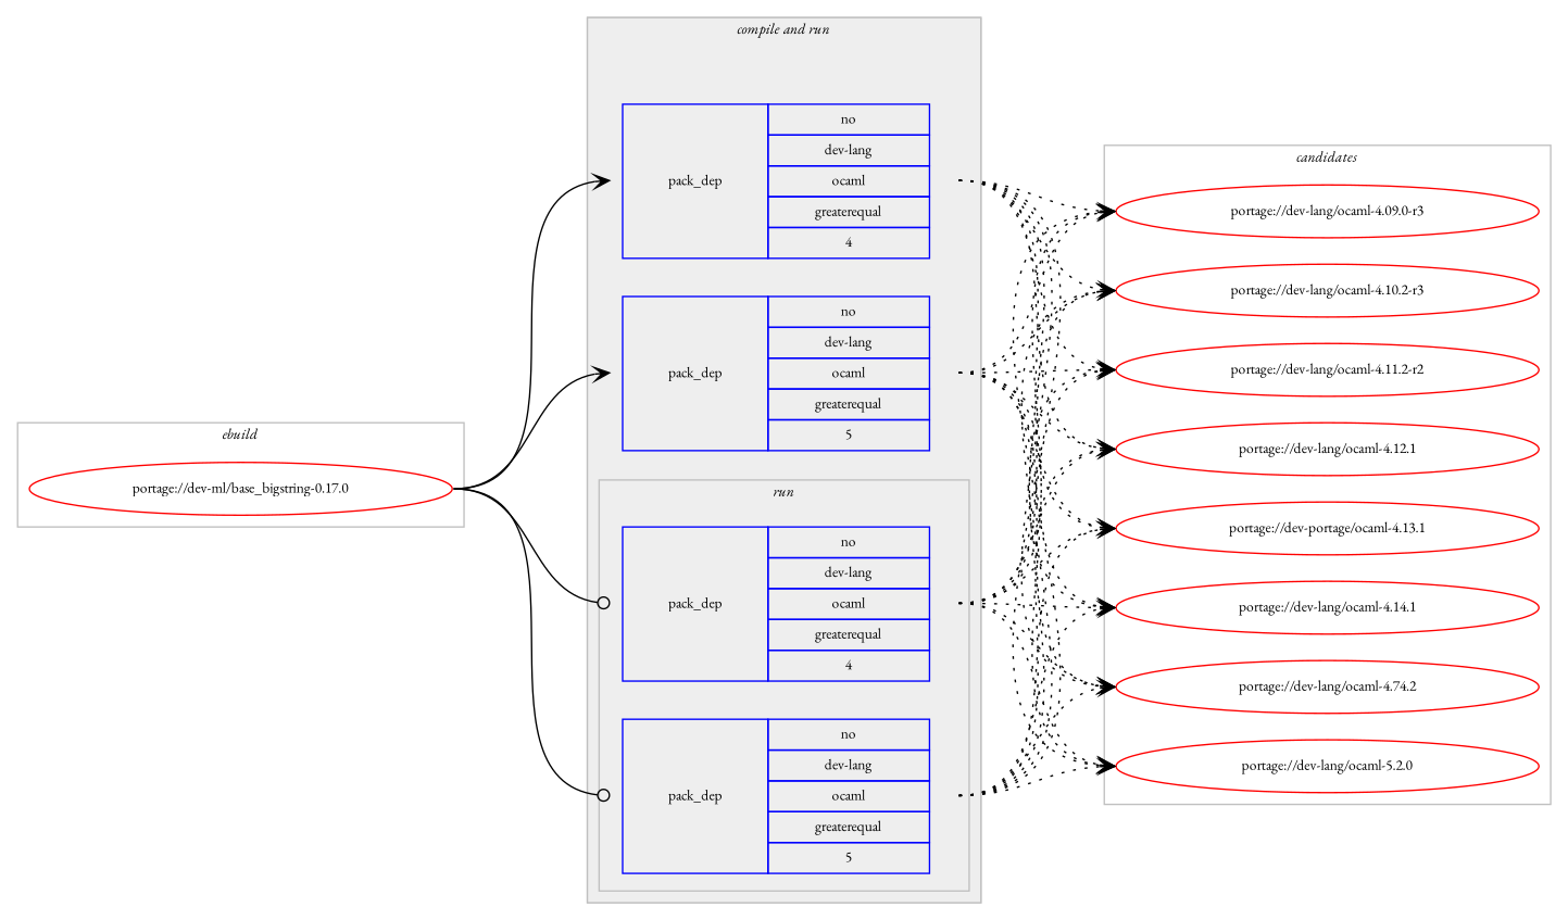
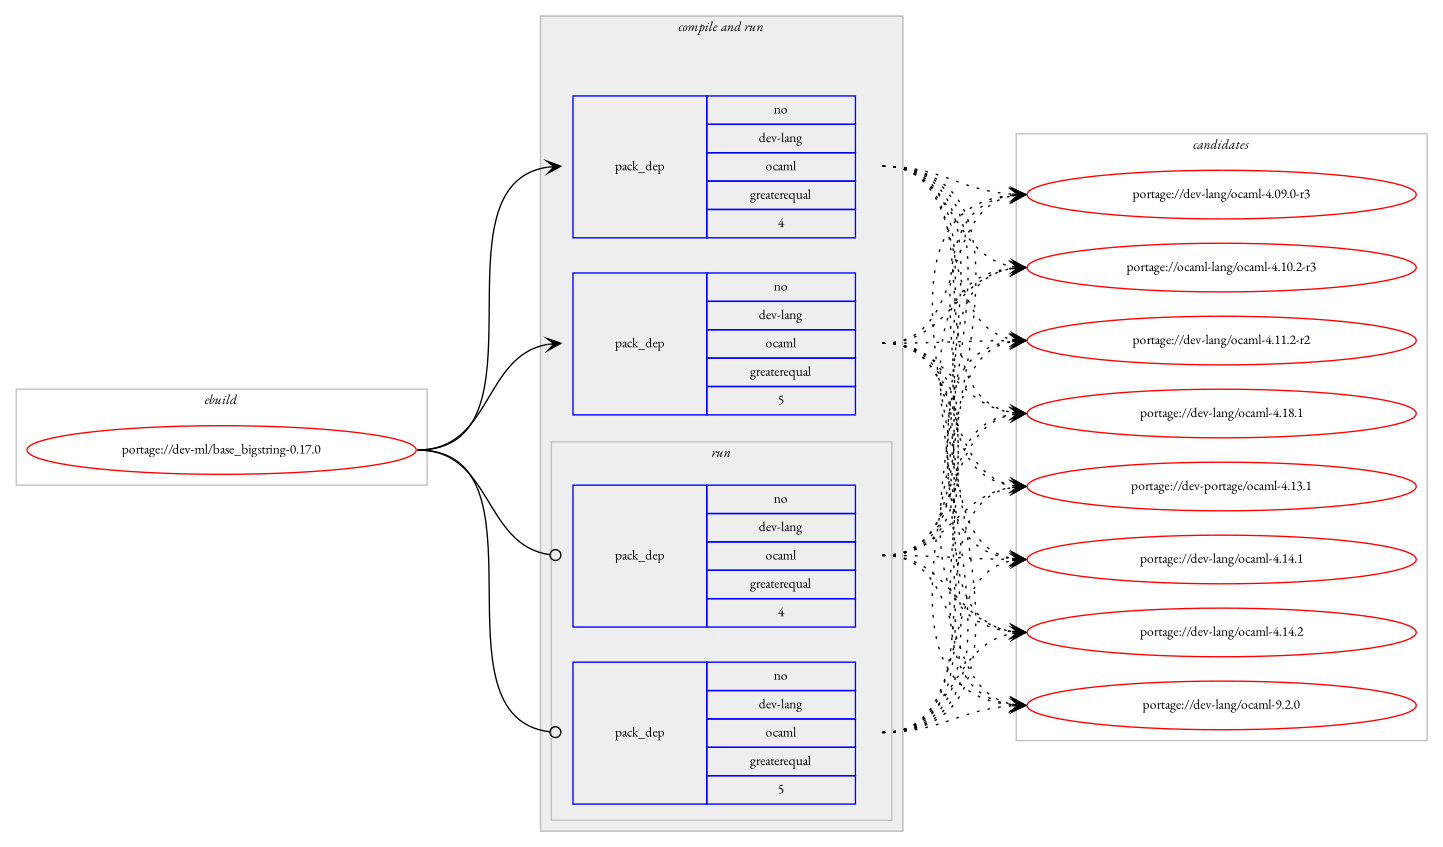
  digraph {
    compound=true
    concentrate=true
    fontname="EB Garamond"
    fontsize=10
    newrank=true
    rankdir=LR
    ranksep=1.5
    node [color=red fontname="EB Garamond" fontsize=10]
    edge [arrowhead=vee fontname="EB Garamond" headport=w style=dotted tailport=e weight=100]
    n1 [label="portage://dev-ml/base_bigstring-0.17.0" width=4]
    n2 [color=blue label=<<TABLE BORDER="0" CELLBORDER="1" CELLSPACING="0" CELLPADDING="4" WIDTH="220"><TR><TD ROWSPAN="6" CELLPADDING="30">pack_dep</TD></TR><TR><TD WIDTH="110">no</TD></TR><TR><TD>dev-lang</TD></TR><TR><TD>ocaml</TD></TR><TR><TD>greaterequal</TD></TR><TR><TD>4</TD></TR></TABLE>> shape=none]
    n3 [color=blue label=<<TABLE BORDER="0" CELLBORDER="1" CELLSPACING="0" CELLPADDING="4" WIDTH="220"><TR><TD ROWSPAN="6" CELLPADDING="30">pack_dep</TD></TR><TR><TD WIDTH="110">no</TD></TR><TR><TD>dev-lang</TD></TR><TR><TD>ocaml</TD></TR><TR><TD>greaterequal</TD></TR><TR><TD>5</TD></TR></TABLE>> shape=none]
    n4 [color=blue label=<<TABLE BORDER="0" CELLBORDER="1" CELLSPACING="0" CELLPADDING="4" WIDTH="220"><TR><TD ROWSPAN="6" CELLPADDING="30">pack_dep</TD></TR><TR><TD WIDTH="110">no</TD></TR><TR><TD>dev-lang</TD></TR><TR><TD>ocaml</TD></TR><TR><TD>greaterequal</TD></TR><TR><TD>4</TD></TR></TABLE>> shape=none]
    n5 [color=blue label=<<TABLE BORDER="0" CELLBORDER="1" CELLSPACING="0" CELLPADDING="4" WIDTH="220"><TR><TD ROWSPAN="6" CELLPADDING="30">pack_dep</TD></TR><TR><TD WIDTH="110">no</TD></TR><TR><TD>dev-lang</TD></TR><TR><TD>ocaml</TD></TR><TR><TD>greaterequal</TD></TR><TR><TD>5</TD></TR></TABLE>> shape=none]
    n6 [label="portage://dev-lang/ocaml-4.09.0-r3" width=4]
-   n7 [label="portage://dev-lang/ocaml-4.10.2-r3" width=4]
+   n7 [label="portage://ocaml-lang/ocaml-4.10.2-r3" width=4]
    n8 [label="portage://dev-lang/ocaml-4.11.2-r2" width=4]
-   n9 [label="portage://dev-lang/ocaml-4.12.1" width=4]
+   n9 [label="portage://dev-lang/ocaml-4.18.1" width=4]
    n10 [label="portage://dev-portage/ocaml-4.13.1" width=4]
    n11 [label="portage://dev-lang/ocaml-4.14.1" width=4]
-   n12 [label="portage://dev-lang/ocaml-4.74.2" width=4]
-   n13 [label="portage://dev-lang/ocaml-5.2.0" width=4]
+   n12 [label="portage://dev-lang/ocaml-4.14.2" width=4]
+   n13 [label="portage://dev-lang/ocaml-9.2.0" width=4]
    subgraph cluster_1 {
      color=gray
      label=<<i>ebuild</i>>
      rank=same
      n1
    }
    subgraph cluster_2 {
      color=gray
      label=<<i>dependencies</i>>
      subgraph cluster_3 {
        color=gray
        fillcolor="#eeeeee"
        label=<<i>compile</i>>
        style=filled
        subgraph sub_4 {
          color=gray
          fillcolor="#eeeeee"
          label=<<i>compile</i>>
          style=filled
          n2
        }
        subgraph sub_5 {
          color=gray
          fillcolor="#eeeeee"
          label=<<i>compile</i>>
          style=filled
          n3
        }
      }
      subgraph cluster_6 {
        color=gray
        fillcolor="#eeeeee"
        label=<<i>compile and run</i>>
        style=filled
      }
      subgraph cluster_7 {
        color=gray
        fillcolor="#eeeeee"
        label=<<i>run</i>>
        style=filled
        subgraph sub_8 {
          color=gray
          fillcolor="#eeeeee"
          label=<<i>run</i>>
          style=filled
          n4
        }
        subgraph sub_9 {
          color=gray
          fillcolor="#eeeeee"
          label=<<i>run</i>>
          style=filled
          n5
        }
      }
    }
    subgraph cluster_10 {
      color=gray
      label=<<i>candidates</i>>
      rank=same
      subgraph sub_11 {
        color=black
        label=<<i>candidates</i>>
        nodesep=1
        rank=same
        n6
        n7
        n8
        n9
        n10
        n11
        n12
        n13
      }
      subgraph sub_12 {
        color=black
        label=<<i>candidates</i>>
        nodesep=1
        rank=same
        n6
        n7
        n8
        n9
        n10
        n11
        n12
        n13
      }
      subgraph sub_13 {
        color=black
        label=<<i>candidates</i>>
        nodesep=1
        rank=same
        n6
        n7
        n8
        n9
        n10
        n11
        n12
        n13
      }
      subgraph sub_14 {
        color=black
        label=<<i>candidates</i>>
        nodesep=1
        rank=same
        n6
        n7
        n8
        n9
        n10
        n11
        n12
        n13
      }
    }
    n1 -> n2 [style=solid weight=20]
    n1 -> n3 [style=solid weight=20]
    n1 -> n4 [arrowhead=odot style=solid weight=20]
    n1 -> n5 [arrowhead=odot style=solid weight=20]
    n2 -> n6
    n2 -> n7
    n2 -> n8
    n2 -> n9
    n2 -> n10
    n2 -> n11
    n2 -> n12
    n2 -> n13
    n3 -> n6
    n3 -> n7
    n3 -> n8
    n3 -> n9
    n3 -> n10
    n3 -> n11
    n3 -> n12
    n3 -> n13
    n4 -> n6
    n4 -> n7
    n4 -> n8
    n4 -> n9
    n4 -> n10
    n4 -> n11
    n4 -> n12
    n4 -> n13
    n5 -> n6
    n5 -> n7
    n5 -> n8
    n5 -> n9
    n5 -> n10
    n5 -> n11
    n5 -> n12
    n5 -> n13
  }
